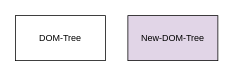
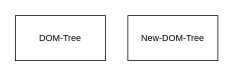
  <mxCell id="0" />
  <mxCell id="1" parent="0" />
  <mxCell id="2" value="DOM-Tree" style="rounded=0;whiteSpace=wrap;html=1;" vertex="1" parent="1"><mxGeometry x="20" y="20" width="120" height="60" as="geometry" /></mxCell>
- <mxCell id="3" value="New-DOM-Tree" style="rounded=0;whiteSpace=wrap;html=1;fillColor=#e1d5e7;" vertex="1" parent="1"><mxGeometry x="170" y="20" width="120" height="60" as="geometry" /></mxCell>
+ <mxCell id="3" value="New-DOM-Tree" style="rounded=0;whiteSpace=wrap;html=1;" vertex="1" parent="1"><mxGeometry x="170" y="20" width="120" height="60" as="geometry" /></mxCell>
